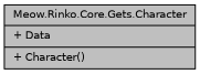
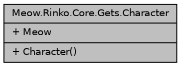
  digraph {
-   n1 [color=black fillcolor=grey75 fontcolor=black fontname=Helvetica fontsize=10 height=0.2 label="{Meow.Rinko.Core.Gets.Character\n|+ Data\l|+ Character()\l}" shape=record style=filled width=0.4]
+   n1 [color=black fillcolor=grey75 fontcolor=black fontname=Helvetica fontsize=10 height=0.2 label="{Meow.Rinko.Core.Gets.Character\n|+ Meow\l|+ Character()\l}" shape=record style=filled width=0.4]
  }
